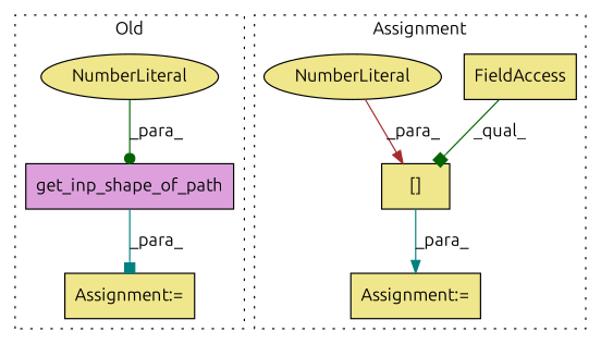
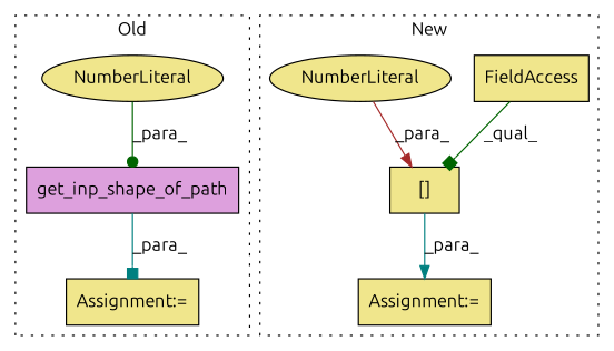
  digraph {
    fontname=Ubuntu
    node [a=7 l=1 shape=box style=filled fillcolor=khaki fontname=Ubuntu]
    edge [color=teal arrowhead=box fontname=Ubuntu]
    n1 [a=32 l="22,1" label=get_inp_shape_of_path s="11043,11084" fillcolor=plum]
    n2 [label="Assignment:=" s=11036]
    n3 [a=34 label=NumberLiteral s=11065 shape=ellipse]
    n4 [a=2 l="20,1" label="[]" s="11057,11078"]
    n5 [a=22 l=19 label=FieldAccess s=11057]
    n6 [label="Assignment:=" s=11056]
    n7 [a=34 label=NumberLiteral s=11077 shape=ellipse]
    subgraph cluster_1 {
      label=Old
      style=dotted
      n1
      n2
      n3
    }
    subgraph cluster_2 {
-     label=Assignment
+     label=New
      style=dotted
      n4
      n5
      n6
      n7
    }
    n1 -> n2 [label=_para_]
    n3 -> n1 [label=_para_ color=darkgreen arrowhead=dot]
    n4 -> n6 [label=_para_ arrowhead=normal]
    n5 -> n4 [label=_qual_ color=darkgreen]
    n7 -> n4 [label=_para_ color=brown arrowhead=normal]
  }
